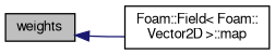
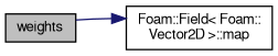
  digraph {
    rankdir=LR
    node [color=black fontname=FreeSans fontsize=10 shape=record]
    n1 [fillcolor=grey75 fontcolor=black height=0.2 label=weights style=filled width=0.4]
    n2 [height=0.2 label="Foam::Field\< Foam::\lVector2D \>::map" width=0.4]
-   n1 -> n2 [color=midnightblue dir=back fontname=FreeSans fontsize=10 labelfontname=FreeSans labelfontsize=10 style=solid]
+   n2 -> n1 [color=midnightblue dir=back fontname=FreeSans fontsize=10 labelfontname=FreeSans labelfontsize=10 style=solid]
  }
